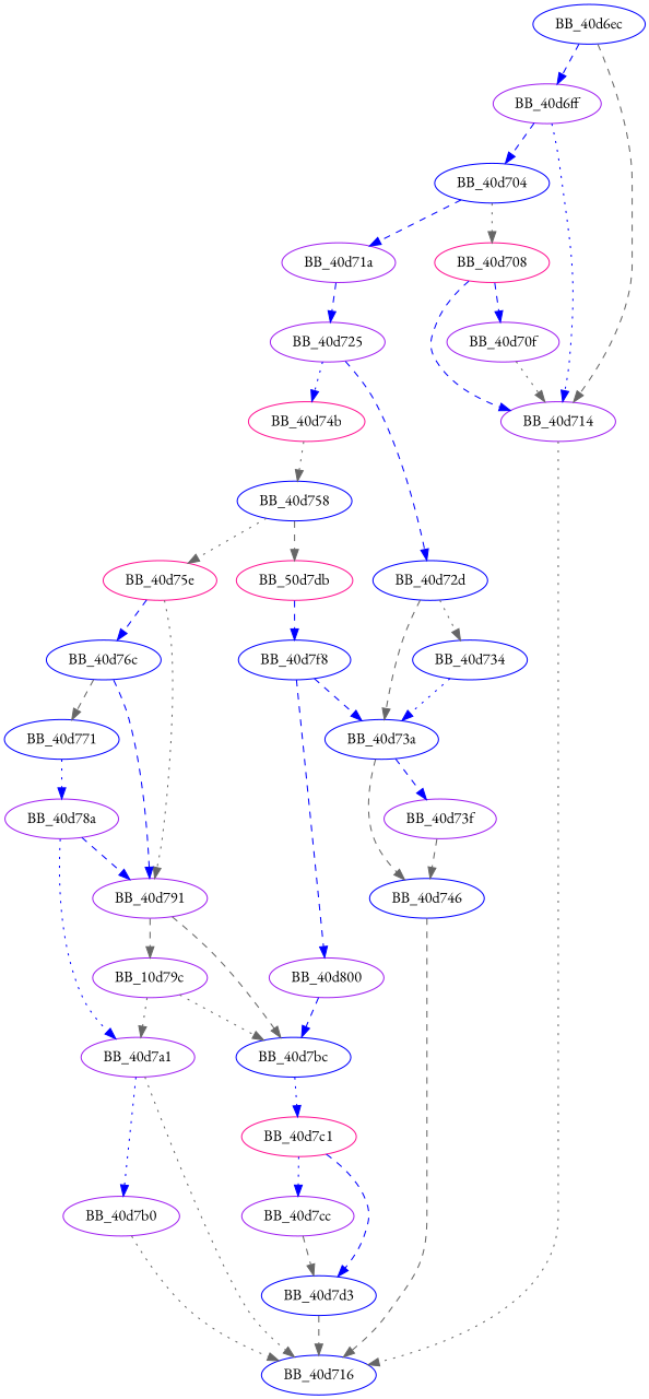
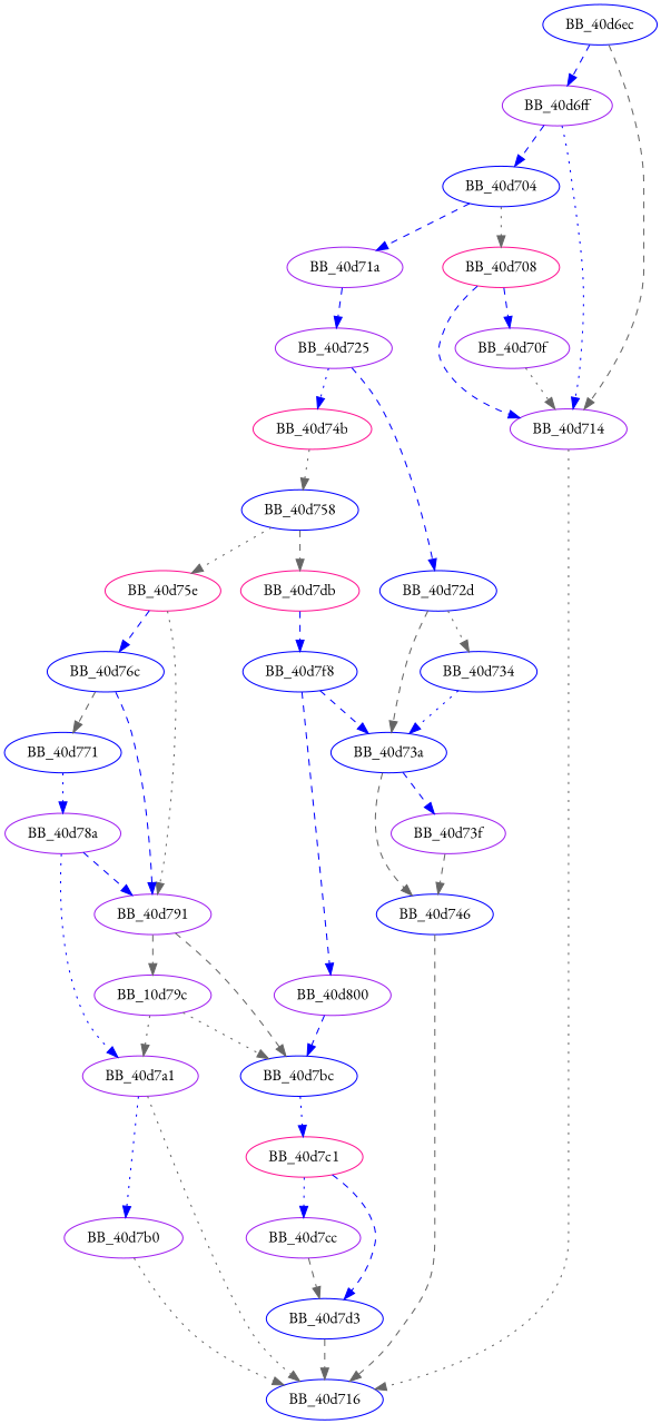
  digraph {
    fontname="EB Garamond"
    node [color=purple fontname="EB Garamond"]
    edge [color=blue fontname="EB Garamond" style=dashed]
    BB_40d6ff
    BB_40d6ec [color=blue]
    BB_40d714
    BB_40d704 [color=blue]
    BB_40d716 [color=blue]
    BB_40d708 [color=deeppink]
    BB_40d71a
    BB_40d70f
    BB_40d725
    BB_40d72d [color=blue]
    BB_40d74b [color=deeppink]
    BB_40d734 [color=blue]
    BB_40d73a [color=blue]
    BB_40d758 [color=blue]
    BB_40d73f
    BB_40d746 [color=blue]
    BB_40d75e [color=deeppink]
-   BB_40d7db [color=deeppink label=BB_50d7db]
+   BB_40d7db [color=deeppink]
    BB_40d76c [color=blue]
    BB_40d791
    BB_40d7f8 [color=blue]
    BB_40d771 [color=blue]
    n23 [label=BB_10d79c]
    BB_40d7bc [color=blue]
    BB_40d800
    BB_40d78a
    BB_40d7a1
    BB_40d7c1 [color=deeppink]
    BB_40d7b0
    BB_40d7cc
    BB_40d7d3 [color=blue]
    BB_40d6ff -> BB_40d714 [style=dotted]
    BB_40d6ff -> BB_40d704
    BB_40d6ec -> BB_40d6ff
    BB_40d6ec -> BB_40d714 [color=gray40]
    BB_40d714 -> BB_40d716 [color=gray40 style=dotted]
    BB_40d704 -> BB_40d708 [color=gray40 style=dotted]
    BB_40d704 -> BB_40d71a
    BB_40d708 -> BB_40d714
    BB_40d708 -> BB_40d70f
    BB_40d71a -> BB_40d725
    BB_40d70f -> BB_40d714 [color=gray40 style=dotted]
    BB_40d725 -> BB_40d72d
    BB_40d725 -> BB_40d74b [style=dotted]
    BB_40d72d -> BB_40d734 [color=gray40 style=dotted]
    BB_40d72d -> BB_40d73a [color=gray40]
    BB_40d74b -> BB_40d758 [color=gray40 style=dotted]
    BB_40d734 -> BB_40d73a [style=dotted]
    BB_40d73a -> BB_40d73f
    BB_40d73a -> BB_40d746 [color=gray40]
    BB_40d758 -> BB_40d75e [color=gray40 style=dotted]
    BB_40d758 -> BB_40d7db [color=gray40]
    BB_40d73f -> BB_40d746 [color=gray40]
    BB_40d746 -> BB_40d716 [color=gray40]
    BB_40d75e -> BB_40d76c
    BB_40d75e -> BB_40d791 [color=gray40 style=dotted]
    BB_40d7db -> BB_40d7f8
    BB_40d76c -> BB_40d791
    BB_40d76c -> BB_40d771 [color=gray40]
    BB_40d791 -> n23 [color=gray40]
    BB_40d791 -> BB_40d7bc [color=gray40]
    BB_40d7f8 -> BB_40d73a
    BB_40d7f8 -> BB_40d800
    BB_40d771 -> BB_40d78a [style=dotted]
    n23 -> BB_40d7bc [color=gray40 style=dotted]
    n23 -> BB_40d7a1 [color=gray40 style=dotted]
    BB_40d7bc -> BB_40d7c1 [style=dotted]
    BB_40d800 -> BB_40d7bc
    BB_40d78a -> BB_40d791
    BB_40d78a -> BB_40d7a1 [style=dotted]
    BB_40d7a1 -> BB_40d716 [color=gray40 style=dotted]
    BB_40d7a1 -> BB_40d7b0 [style=dotted]
    BB_40d7c1 -> BB_40d7cc [style=dotted]
    BB_40d7c1 -> BB_40d7d3
    BB_40d7b0 -> BB_40d716 [color=gray40 style=dotted]
    BB_40d7cc -> BB_40d7d3 [color=gray40]
    BB_40d7d3 -> BB_40d716 [color=gray40]
  }
